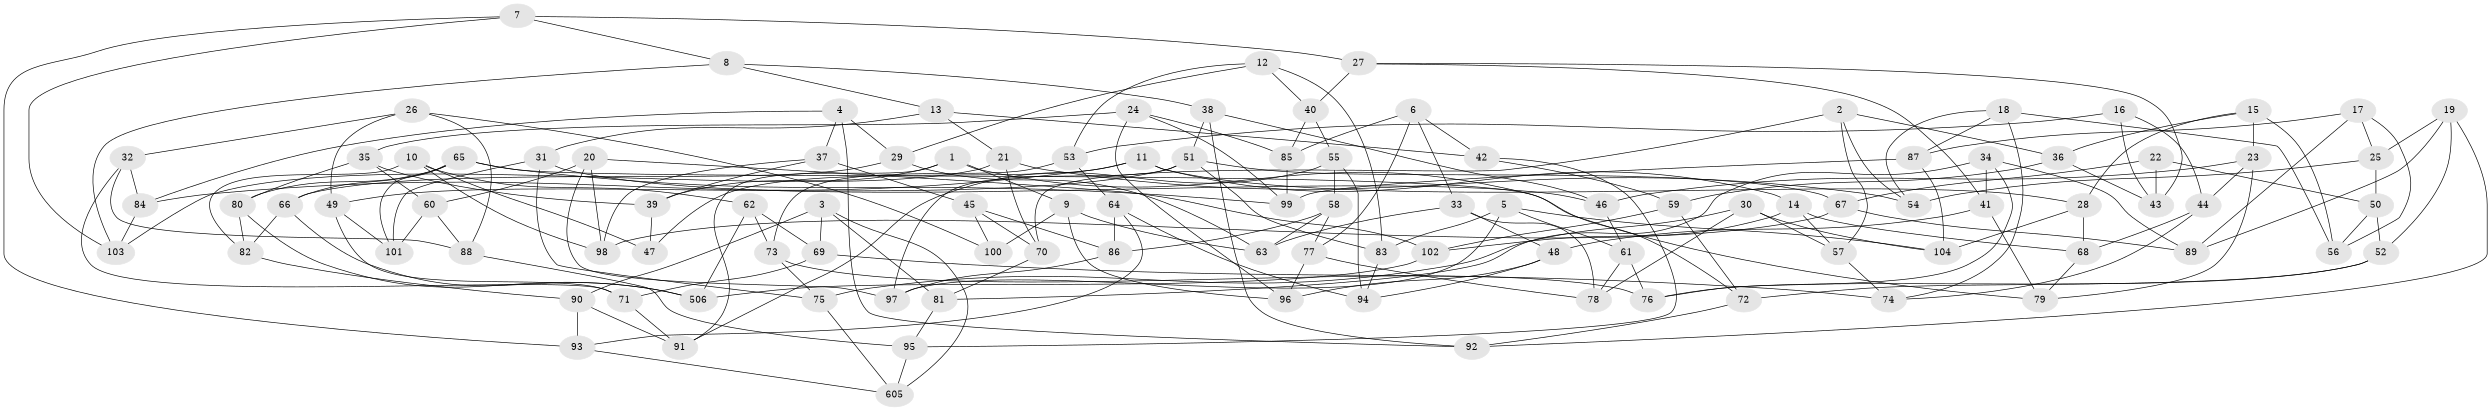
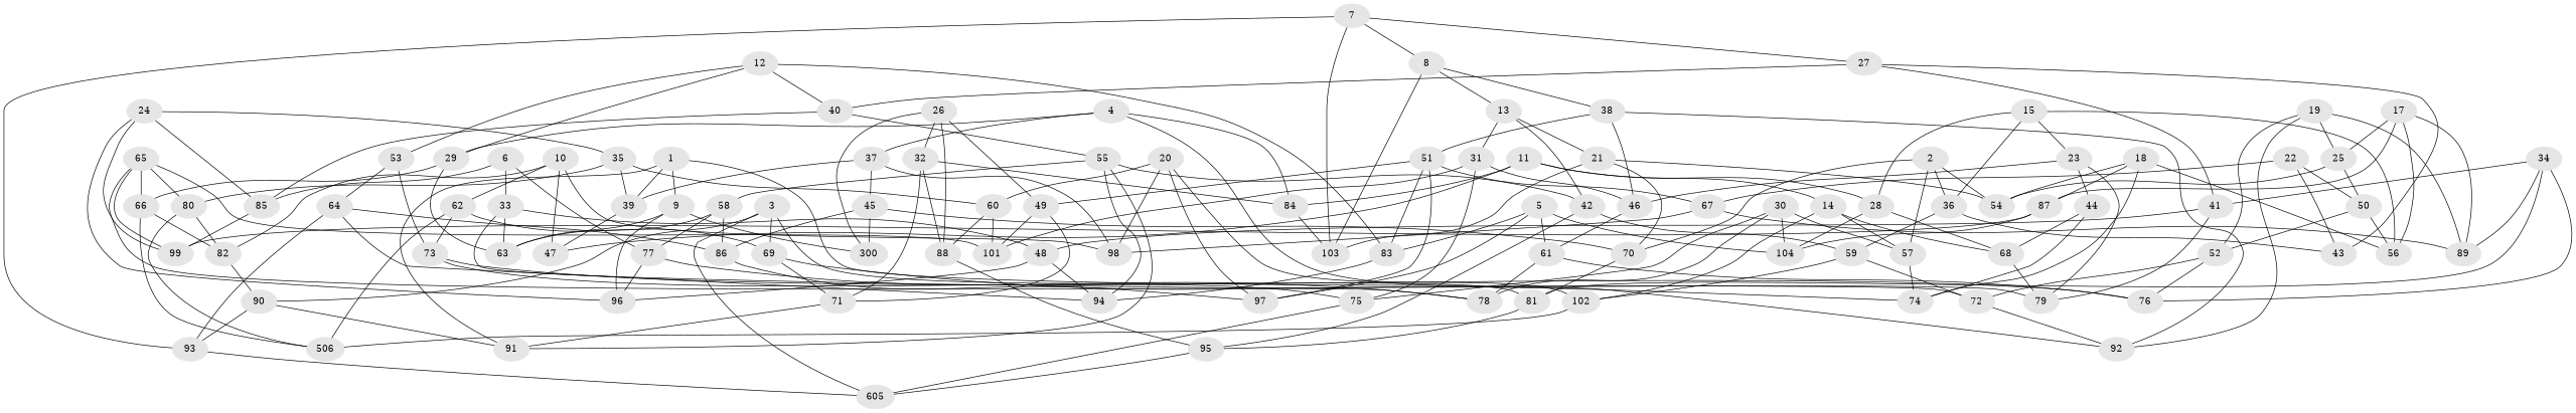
  graph {
    node [color=gray90 style=filled]
    1
    9
    39
    72
    91
    63
    96
-   100
+   100 [label=300]
    47
    92
    2
    36
    54
    57
    70
    43
    59
    74
    81
    3
    69
    90
    n23 [label=605]
    71
    95
    93
    4
    29
    37
    84
    66
    98
    45
    103
    5
    61
    83
    97
    104
    78
    76
    94
    6
    33
    42
    77
    85
    48
    99
    7
    8
    27
    13
    38
    40
    41
    21
    31
    46
    51
    10
    62
    82
    73
    n65 [label=506]
    11
    14
    28
    68
    102
    12
    53
    55
    64
    75
    101
    79
    15
    23
    56
    44
-   16
    17
    25
    87
    89
    50
    18
    19
    52
    20
    60
    88
    22
    67
    49
    24
    35
    80
    26
    32
    30
    34
    86
    58
    65
    1 -- 9
    1 -- 39
    1 -- 72
    1 -- 91
    9 -- 63
    9 -- 96
    9 -- 100
    39 -- 47
    72 -- 92
    2 -- 36
    2 -- 54
    2 -- 57
    2 -- 70
    36 -- 43
    36 -- 59
    57 -- 74
    70 -- 81
    59 -- 72
    59 -- 102
    81 -- 95
    3 -- 81
    3 -- 69
    3 -- 90
    3 -- n23
    69 -- 74
    69 -- 71
    90 -- 91
    90 -- 93
    71 -- 91
    95 -- n23
    93 -- n23
    4 -- 92
    4 -- 29
    4 -- 37
    4 -- 84
    29 -- 63
    29 -- 66
    37 -- 39
    37 -- 98
    37 -- 45
    84 -- 103
    66 -- 82
    66 -- n65
    45 -- 100
    45 -- 70
    45 -- 86
    5 -- 61
    5 -- 83
    5 -- 97
    5 -- 104
    61 -- 78
    61 -- 76
    83 -- 94
    6 -- 33
-   6 -- 42
+   55 -- 42
    6 -- 77
    6 -- 85
    33 -- 63
    33 -- 78
    33 -- 48
    42 -- 59
    42 -- 95
    77 -- 96
    77 -- 78
    85 -- 99
    48 -- 96
    48 -- 94
    7 -- 93
    7 -- 103
    7 -- 8
    7 -- 27
    8 -- 103
    8 -- 13
    8 -- 38
    27 -- 43
    27 -- 40
    27 -- 41
    13 -- 42
    13 -- 21
    13 -- 31
    38 -- 92
    38 -- 46
    38 -- 51
    40 -- 85
    40 -- 55
    41 -- 48
    41 -- 79
    21 -- 54
    21 -- 70
    21 -- 103
    31 -- 46
    31 -- 75
    31 -- 101
    46 -- 61
    51 -- 83
    51 -- 97
    51 -- 67
    51 -- 49
    10 -- 47
    10 -- 98
    10 -- 62
    10 -- 82
    62 -- 69
    62 -- 73
    62 -- n65
    82 -- 90
    73 -- 76
    73 -- 75
    11 -- 47
    11 -- 84
    11 -- 14
    11 -- 28
    14 -- 57
    14 -- 68
    14 -- 102
    28 -- 104
    28 -- 68
    68 -- 79
    102 -- n65
    12 -- 29
    12 -- 83
    12 -- 40
    12 -- 53
    53 -- 73
    53 -- 64
    55 -- 91
    55 -- 94
    55 -- 58
    64 -- 93
    64 -- 94
    64 -- 86
    75 -- n23
    15 -- 36
    15 -- 28
    15 -- 23
    15 -- 56
    23 -- 46
    23 -- 79
    23 -- 44
    44 -- 74
    44 -- 68
-   16 -- 43
-   16 -- 53
-   16 -- 44
    17 -- 56
    17 -- 25
    17 -- 87
    17 -- 89
    25 -- 54
    25 -- 50
    87 -- 104
    87 -- 99
    50 -- 56
    50 -- 52
    18 -- 54
    18 -- 74
    18 -- 56
    18 -- 87
    19 -- 92
    19 -- 25
    19 -- 89
    19 -- 52
    52 -- 72
    52 -- 76
    20 -- 98
    20 -- 97
    20 -- 102
    20 -- 60
    60 -- 101
    60 -- 88
    88 -- 95
    22 -- 43
    22 -- 50
    22 -- 67
    67 -- 98
    67 -- 89
    49 -- 71
    49 -- 101
    24 -- 96
    24 -- 85
    24 -- 99
    24 -- 35
    35 -- 39
    35 -- 60
    35 -- 80
    80 -- 82
    80 -- n65
    26 -- 100
    26 -- 88
    26 -- 49
    26 -- 32
    32 -- 71
    32 -- 84
    32 -- 88
    30 -- 57
    30 -- 104
    30 -- 78
    30 -- 75
    34 -- 81
    34 -- 76
    34 -- 41
    34 -- 89
    86 -- 97
    58 -- 63
    58 -- 77
    58 -- 86
    65 -- 66
    65 -- 99
    65 -- 101
    65 -- 79
    65 -- 80
  }
